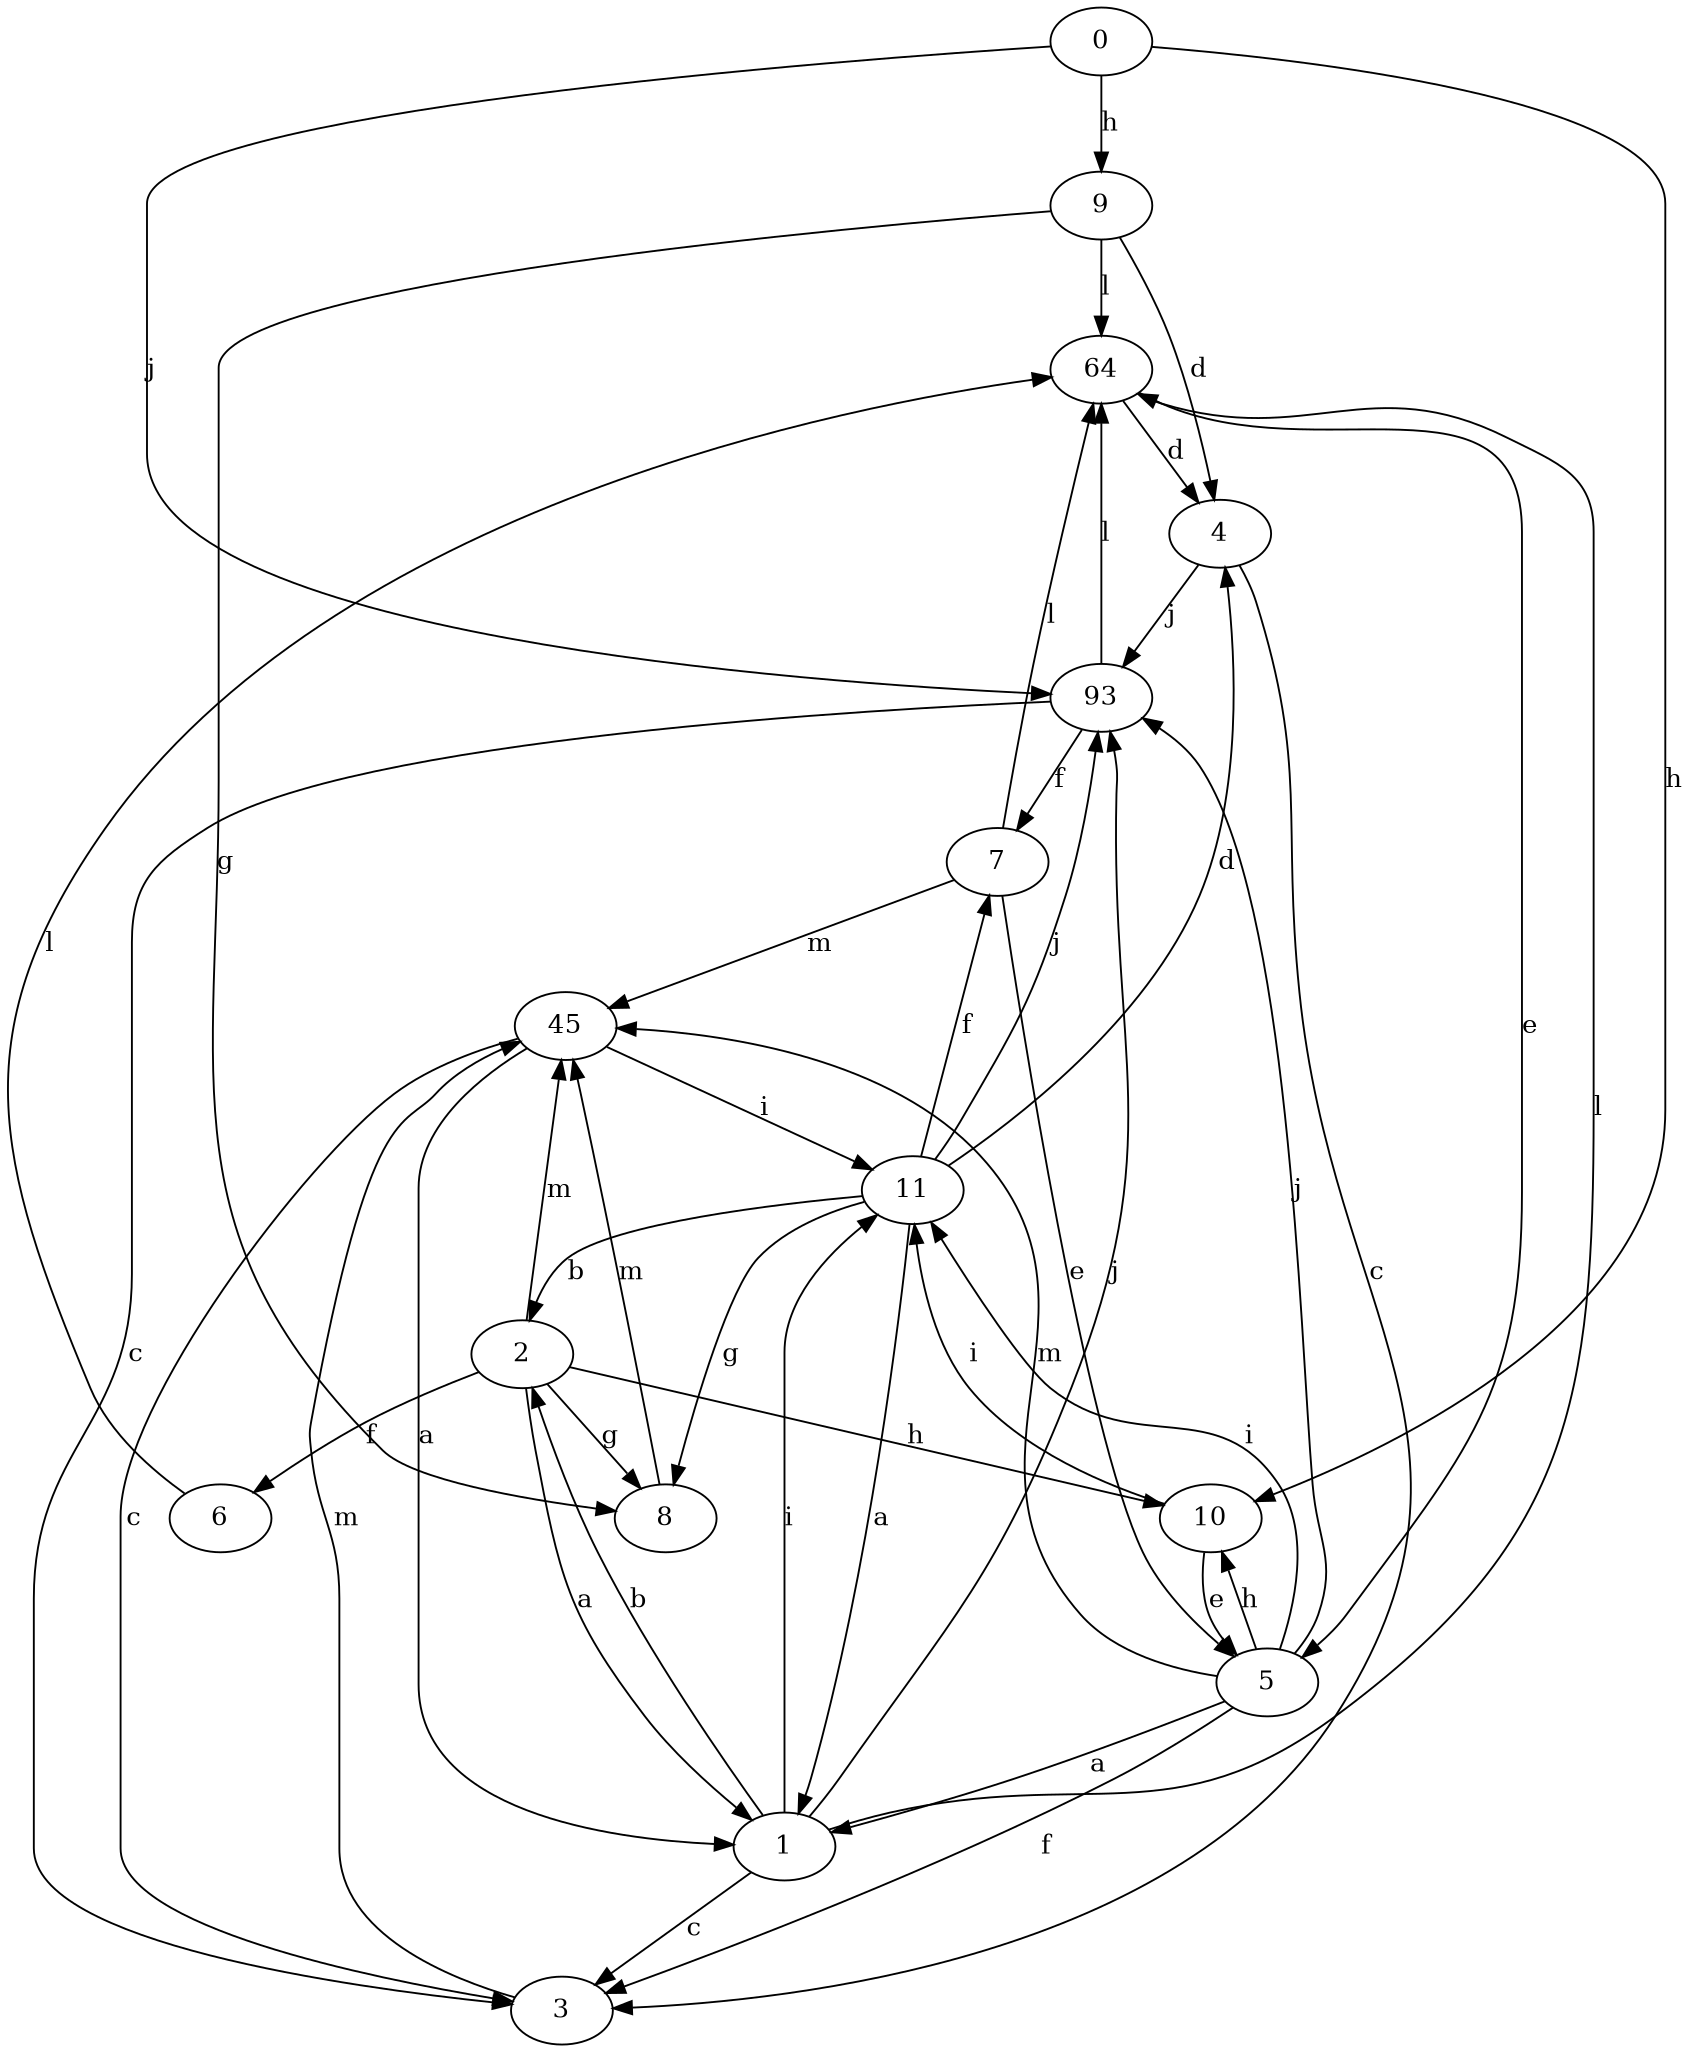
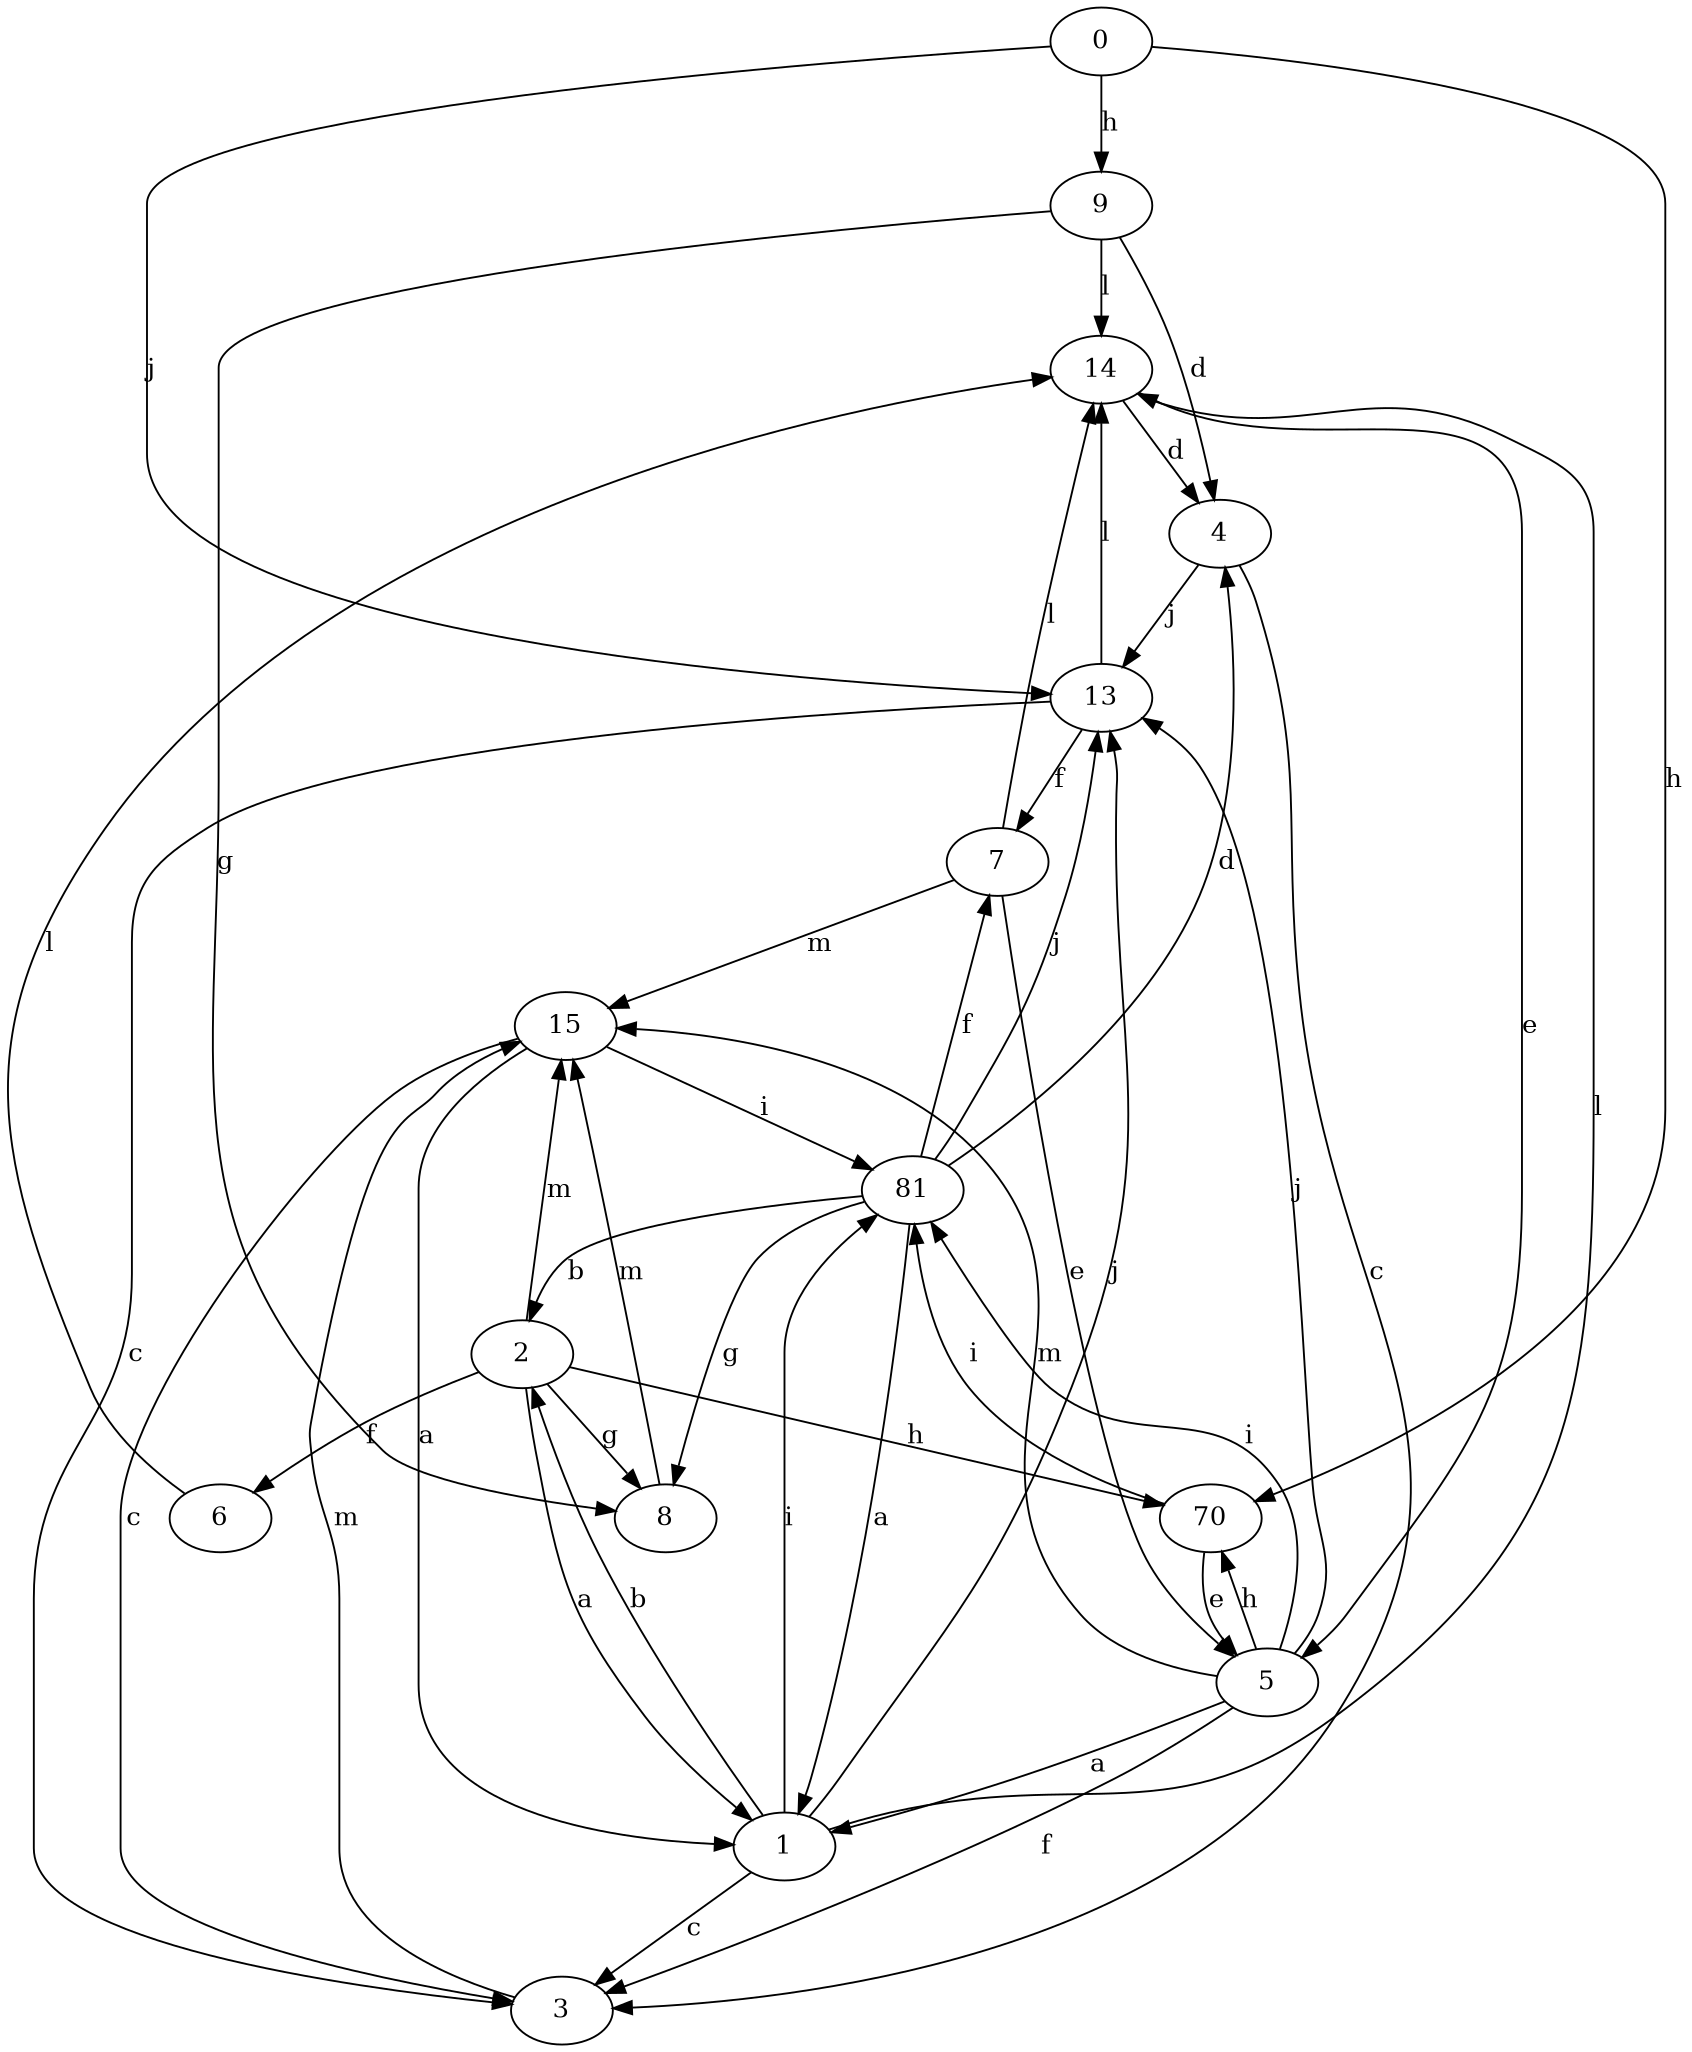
  strict digraph {
    0
    9
-   10
-   13 [label=93]
-   14 [label=64]
+   10 [label=70]
+   13
+   14
    8
    4
-   11
+   11 [label=81]
    5
    3
    7
    1
    2
    6
-   15 [label=45]
+   15
    0 -> 9 [label=h]
    0 -> 10 [label=h]
    0 -> 13 [label=j]
    9 -> 14 [label=l]
    9 -> 8 [label=g]
    9 -> 4 [label=d]
    10 -> 11 [label=i]
    10 -> 5 [label=e]
    13 -> 14 [label=l]
    13 -> 3 [label=c]
    13 -> 7 [label=f]
    14 -> 4 [label=d]
    14 -> 5 [label=e]
    8 -> 15 [label=m]
    4 -> 13 [label=j]
    4 -> 3 [label=c]
    11 -> 13 [label=j]
    11 -> 8 [label=g]
    11 -> 4 [label=d]
    11 -> 7 [label=f]
    11 -> 1 [label=a]
    11 -> 2 [label=b]
    5 -> 10 [label=h]
    5 -> 13 [label=j]
    5 -> 11 [label=i]
    5 -> 3 [label=f]
    5 -> 1 [label=a]
    5 -> 15 [label=m]
    3 -> 15 [label=m]
    7 -> 14 [label=l]
    7 -> 5 [label=e]
    7 -> 15 [label=m]
    1 -> 13 [label=j]
    1 -> 14 [label=l]
    1 -> 11 [label=i]
    1 -> 3 [label=c]
    1 -> 2 [label=b]
    2 -> 10 [label=h]
    2 -> 8 [label=g]
    2 -> 1 [label=a]
    2 -> 6 [label=f]
    2 -> 15 [label=m]
    6 -> 14 [label=l]
    15 -> 11 [label=i]
    15 -> 3 [label=c]
    15 -> 1 [label=a]
  }
